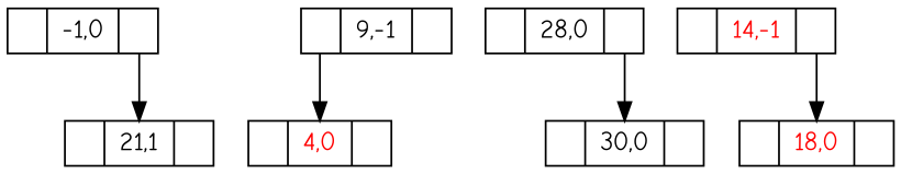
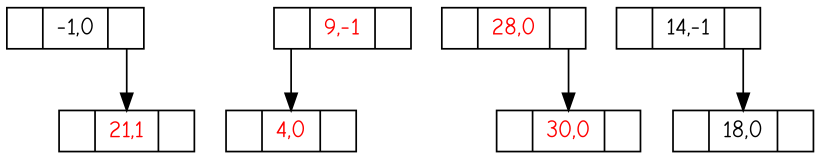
  digraph {
    fontname="Comic Neue"
    node [color=black fontname="Comic Neue" shape=record]
    edge [fontname="Comic Neue" headport=D tailport=R]
    n1 [height=.1 label="<L> |<D> -1,0|<R> "]
-   n2 [height=.1 label="<L> |<D> 21,1|<R> "]
-   n3 [height=.1 label="<L> |<D> 9,-1|<R> "]
+   n2 [height=.1 label="<L> |<D> 21,1|<R> " fontcolor=red]
+   n3 [height=.1 label="<L> |<D> 9,-1|<R> " fontcolor=red]
    n4 [fontcolor=red height=.1 label="<L> |<D> 4,0|<R> "]
-   n5 [height=.1 label="<L> |<D> 28,0|<R> "]
-   n6 [fontcolor=black height=.1 label="<L> |<D> 30,0|<R> "]
-   n7 [height=.1 label="<L> |<D> 14,-1|<R> " fontcolor=red]
-   n8 [fontcolor=red height=.1 label="<L> |<D> 18,0|<R> "]
+   n5 [height=.1 label="<L> |<D> 28,0|<R> " fontcolor=red]
+   n6 [fontcolor=red height=.1 label="<L> |<D> 30,0|<R> "]
+   n7 [height=.1 label="<L> |<D> 14,-1|<R> "]
+   n8 [fontcolor=black height=.1 label="<L> |<D> 18,0|<R> "]
    n1 -> n2
    n3 -> n4 [tailport=L]
    n5 -> n6
    n7 -> n8
  }
